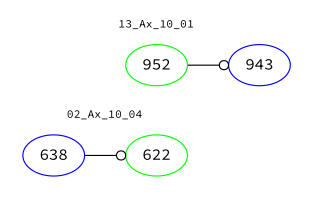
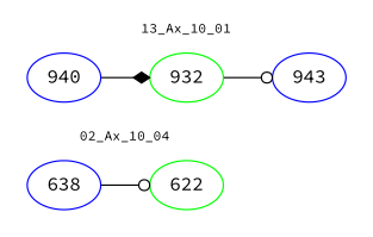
  digraph {
    fontname="Source Code Pro"
    rankdir=LR
    node [color=blue fontname="Source Code Pro"]
    edge [arrowhead=odot color=black fontname="Source Code Pro" style=solid]
    n1 [label=638]
    n2 [color=green label=622]
-   n4 [color=green label=952]
+   n3 [label=940]
+   n4 [color=green label=932]
    n5 [label=943]
    subgraph cluster_1 {
      color=white
      fontsize=10
      label="02_Ax_10_04"
      n1
      n2
    }
    subgraph cluster_2 {
      color=white
      fontsize=10
      label="13_Ax_10_01"
+     n3
      n4
      n5
    }
    n1 -> n2
+   n3 -> n4 [arrowhead=diamond]
    n4 -> n5
  }
